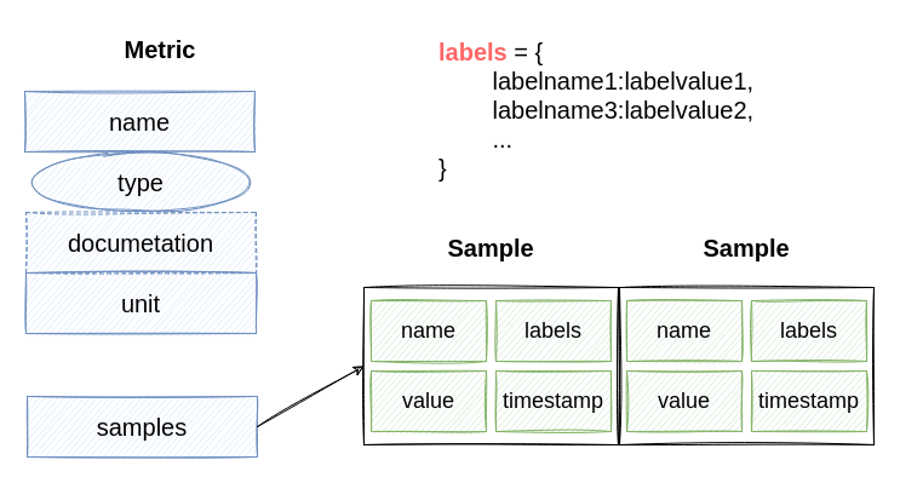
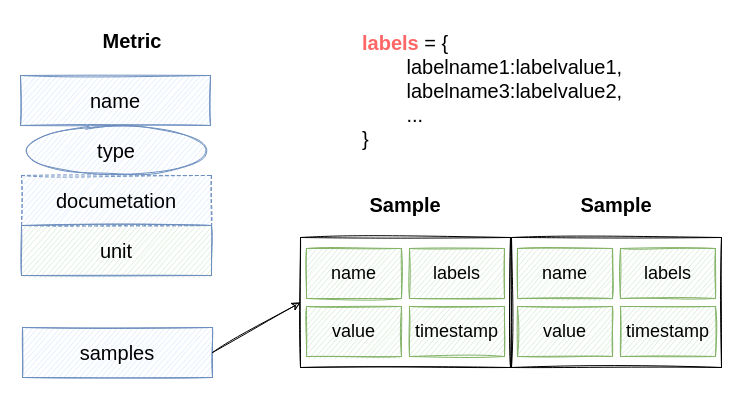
  <mxCell id="0" />
  <mxCell id="1" parent="0" />
  <mxCell id="2" value="" style="rounded=0;whiteSpace=wrap;html=1;sketch=1;fontSize=20;" vertex="1" parent="1"><mxGeometry x="300" y="237" width="210" height="130" as="geometry" /></mxCell>
  <mxCell id="3" value="name" style="rounded=0;whiteSpace=wrap;html=1;sketch=1;fontSize=20;fillColor=#dae8fc;strokeColor=#6c8ebf;" vertex="1" parent="1"><mxGeometry x="20" y="75" width="190" height="50" as="geometry" /></mxCell>
  <mxCell id="4" value="Metric" style="text;html=1;strokeColor=none;fillColor=none;align=center;verticalAlign=middle;whiteSpace=wrap;rounded=0;sketch=1;fontSize=20;fontStyle=1" vertex="1" parent="1"><mxGeometry x="87" y="20" width="90" height="40" as="geometry" /></mxCell>
  <mxCell id="5" value="type" style="ellipse;whiteSpace=wrap;html=1;sketch=1;fontSize=20;fillColor=#dae8fc;strokeColor=#6c8ebf;" vertex="1" parent="1"><mxGeometry x="21" y="125" width="190" height="50" as="geometry" /></mxCell>
  <mxCell id="6" value="documetation" style="rounded=0;whiteSpace=wrap;html=1;sketch=1;fontSize=20;fillColor=#dae8fc;strokeColor=#6c8ebf;dashed=1;" vertex="1" parent="1"><mxGeometry x="21" y="175" width="190" height="50" as="geometry" /></mxCell>
- <mxCell id="7" value="unit" style="rounded=0;whiteSpace=wrap;html=1;sketch=1;fontSize=20;fillColor=#dae8fc;strokeColor=#6c8ebf;" vertex="1" parent="1"><mxGeometry x="21" y="225" width="190" height="50" as="geometry" /></mxCell>
+ <mxCell id="7" value="unit" style="rounded=0;whiteSpace=wrap;html=1;sketch=1;fontSize=20;fillColor=#d5e8d4;strokeColor=#6c8ebf;" vertex="1" parent="1"><mxGeometry x="21" y="225" width="190" height="50" as="geometry" /></mxCell>
  <mxCell id="8" value="samples" style="rounded=0;whiteSpace=wrap;html=1;sketch=1;fontSize=20;fillColor=#dae8fc;strokeColor=#6c8ebf;" vertex="1" parent="1"><mxGeometry x="22" y="327" width="190" height="50" as="geometry" /></mxCell>
  <mxCell id="9" value="name" style="rounded=0;whiteSpace=wrap;html=1;sketch=1;fontSize=18;fillColor=#d5e8d4;strokeColor=#82b366;" vertex="1" parent="1"><mxGeometry x="306" y="248" width="95" height="50" as="geometry" /></mxCell>
  <mxCell id="10" value="labels" style="rounded=0;whiteSpace=wrap;html=1;sketch=1;fontSize=18;fillColor=#d5e8d4;strokeColor=#82b366;" vertex="1" parent="1"><mxGeometry x="409" y="248" width="95" height="50" as="geometry" /></mxCell>
  <mxCell id="11" value="value" style="rounded=0;whiteSpace=wrap;html=1;sketch=1;fontSize=18;fillColor=#d5e8d4;strokeColor=#82b366;" vertex="1" parent="1"><mxGeometry x="306" y="306" width="95" height="50" as="geometry" /></mxCell>
  <mxCell id="12" value="timestamp" style="rounded=0;whiteSpace=wrap;html=1;sketch=1;fontSize=18;fillColor=#d5e8d4;strokeColor=#82b366;" vertex="1" parent="1"><mxGeometry x="409" y="306" width="95" height="50" as="geometry" /></mxCell>
  <mxCell id="13" value="" style="rounded=0;whiteSpace=wrap;html=1;sketch=1;fontSize=20;" vertex="1" parent="1"><mxGeometry x="511" y="237" width="210" height="130" as="geometry" /></mxCell>
  <mxCell id="14" value="name" style="rounded=0;whiteSpace=wrap;html=1;sketch=1;fontSize=18;fillColor=#d5e8d4;strokeColor=#82b366;" vertex="1" parent="1"><mxGeometry x="517" y="248" width="95" height="50" as="geometry" /></mxCell>
  <mxCell id="15" value="labels" style="rounded=0;whiteSpace=wrap;html=1;sketch=1;fontSize=18;fillColor=#d5e8d4;strokeColor=#82b366;" vertex="1" parent="1"><mxGeometry x="620" y="248" width="95" height="50" as="geometry" /></mxCell>
  <mxCell id="16" value="value" style="rounded=0;whiteSpace=wrap;html=1;sketch=1;fontSize=18;fillColor=#d5e8d4;strokeColor=#82b366;" vertex="1" parent="1"><mxGeometry x="517" y="306" width="95" height="50" as="geometry" /></mxCell>
  <mxCell id="17" value="timestamp" style="rounded=0;whiteSpace=wrap;html=1;sketch=1;fontSize=18;fillColor=#d5e8d4;strokeColor=#82b366;" vertex="1" parent="1"><mxGeometry x="620" y="306" width="95" height="50" as="geometry" /></mxCell>
  <mxCell id="18" value="" style="endArrow=classic;html=1;fontSize=18;exitX=1;exitY=0.5;exitDx=0;exitDy=0;entryX=0;entryY=0.5;entryDx=0;entryDy=0;sketch=1;" edge="1" parent="1" source="8" target="2"><mxGeometry width="50" height="50" relative="1" as="geometry"><mxPoint x="240" y="345" as="sourcePoint" /><mxPoint x="290" y="295" as="targetPoint" /></mxGeometry></mxCell>
  <mxCell id="19" value="Sample" style="text;html=1;strokeColor=none;fillColor=none;align=center;verticalAlign=middle;whiteSpace=wrap;rounded=0;sketch=1;fontSize=20;fontStyle=1" vertex="1" parent="1"><mxGeometry x="360" y="184" width="90" height="40" as="geometry" /></mxCell>
  <mxCell id="20" value="Sample" style="text;html=1;strokeColor=none;fillColor=none;align=center;verticalAlign=middle;whiteSpace=wrap;rounded=0;sketch=1;fontSize=20;fontStyle=1" vertex="1" parent="1"><mxGeometry x="571" y="184" width="90" height="40" as="geometry" /></mxCell>
  <mxCell id="21" value="&lt;div&gt;&lt;b&gt;&lt;font color=&quot;#ff6666&quot;&gt;labels&lt;/font&gt;&lt;/b&gt; = {&lt;/div&gt;&amp;nbsp; &amp;nbsp; &amp;nbsp; &amp;nbsp; labelname1:labelvalue1, &lt;br&gt;&lt;div&gt;&lt;span&gt;&amp;nbsp; &amp;nbsp; &amp;nbsp; &amp;nbsp; labelname3:labelvalue2,&lt;/span&gt;&lt;/div&gt;&lt;div&gt;&lt;span&gt;&amp;nbsp; &amp;nbsp; &amp;nbsp; &amp;nbsp; ...&lt;/span&gt;&lt;/div&gt;&lt;div&gt;&lt;span&gt;}&lt;/span&gt;&lt;/div&gt;" style="text;html=1;strokeColor=none;fillColor=none;align=left;verticalAlign=middle;whiteSpace=wrap;rounded=0;sketch=1;fontSize=20;" vertex="1" parent="1"><mxGeometry x="360" y="25" width="330" height="130" as="geometry" /></mxCell>
